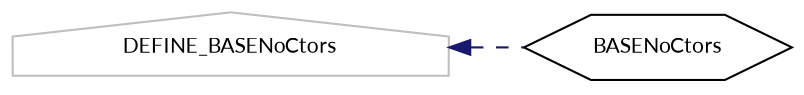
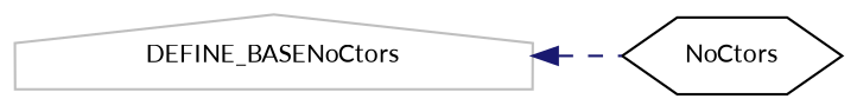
  digraph {
    rankdir=LR
    fontname=Lato
    node [fillcolor=white fontname=Lato fontsize=10 style=filled]
    n1 [color=grey75 height=0.2 label=DEFINE_BASENoCtors shape=house width=0.4]
-   n2 [color=black height=0.2 label=BASENoCtors shape=hexagon width=0.4]
+   n2 [color=black height=0.2 label=NoCtors shape=hexagon width=0.4]
    n1 -> n2 [color=midnightblue dir=back fontname=Lato fontsize=10 labelfontname=Helvetica labelfontsize=10 style=dashed]
  }
